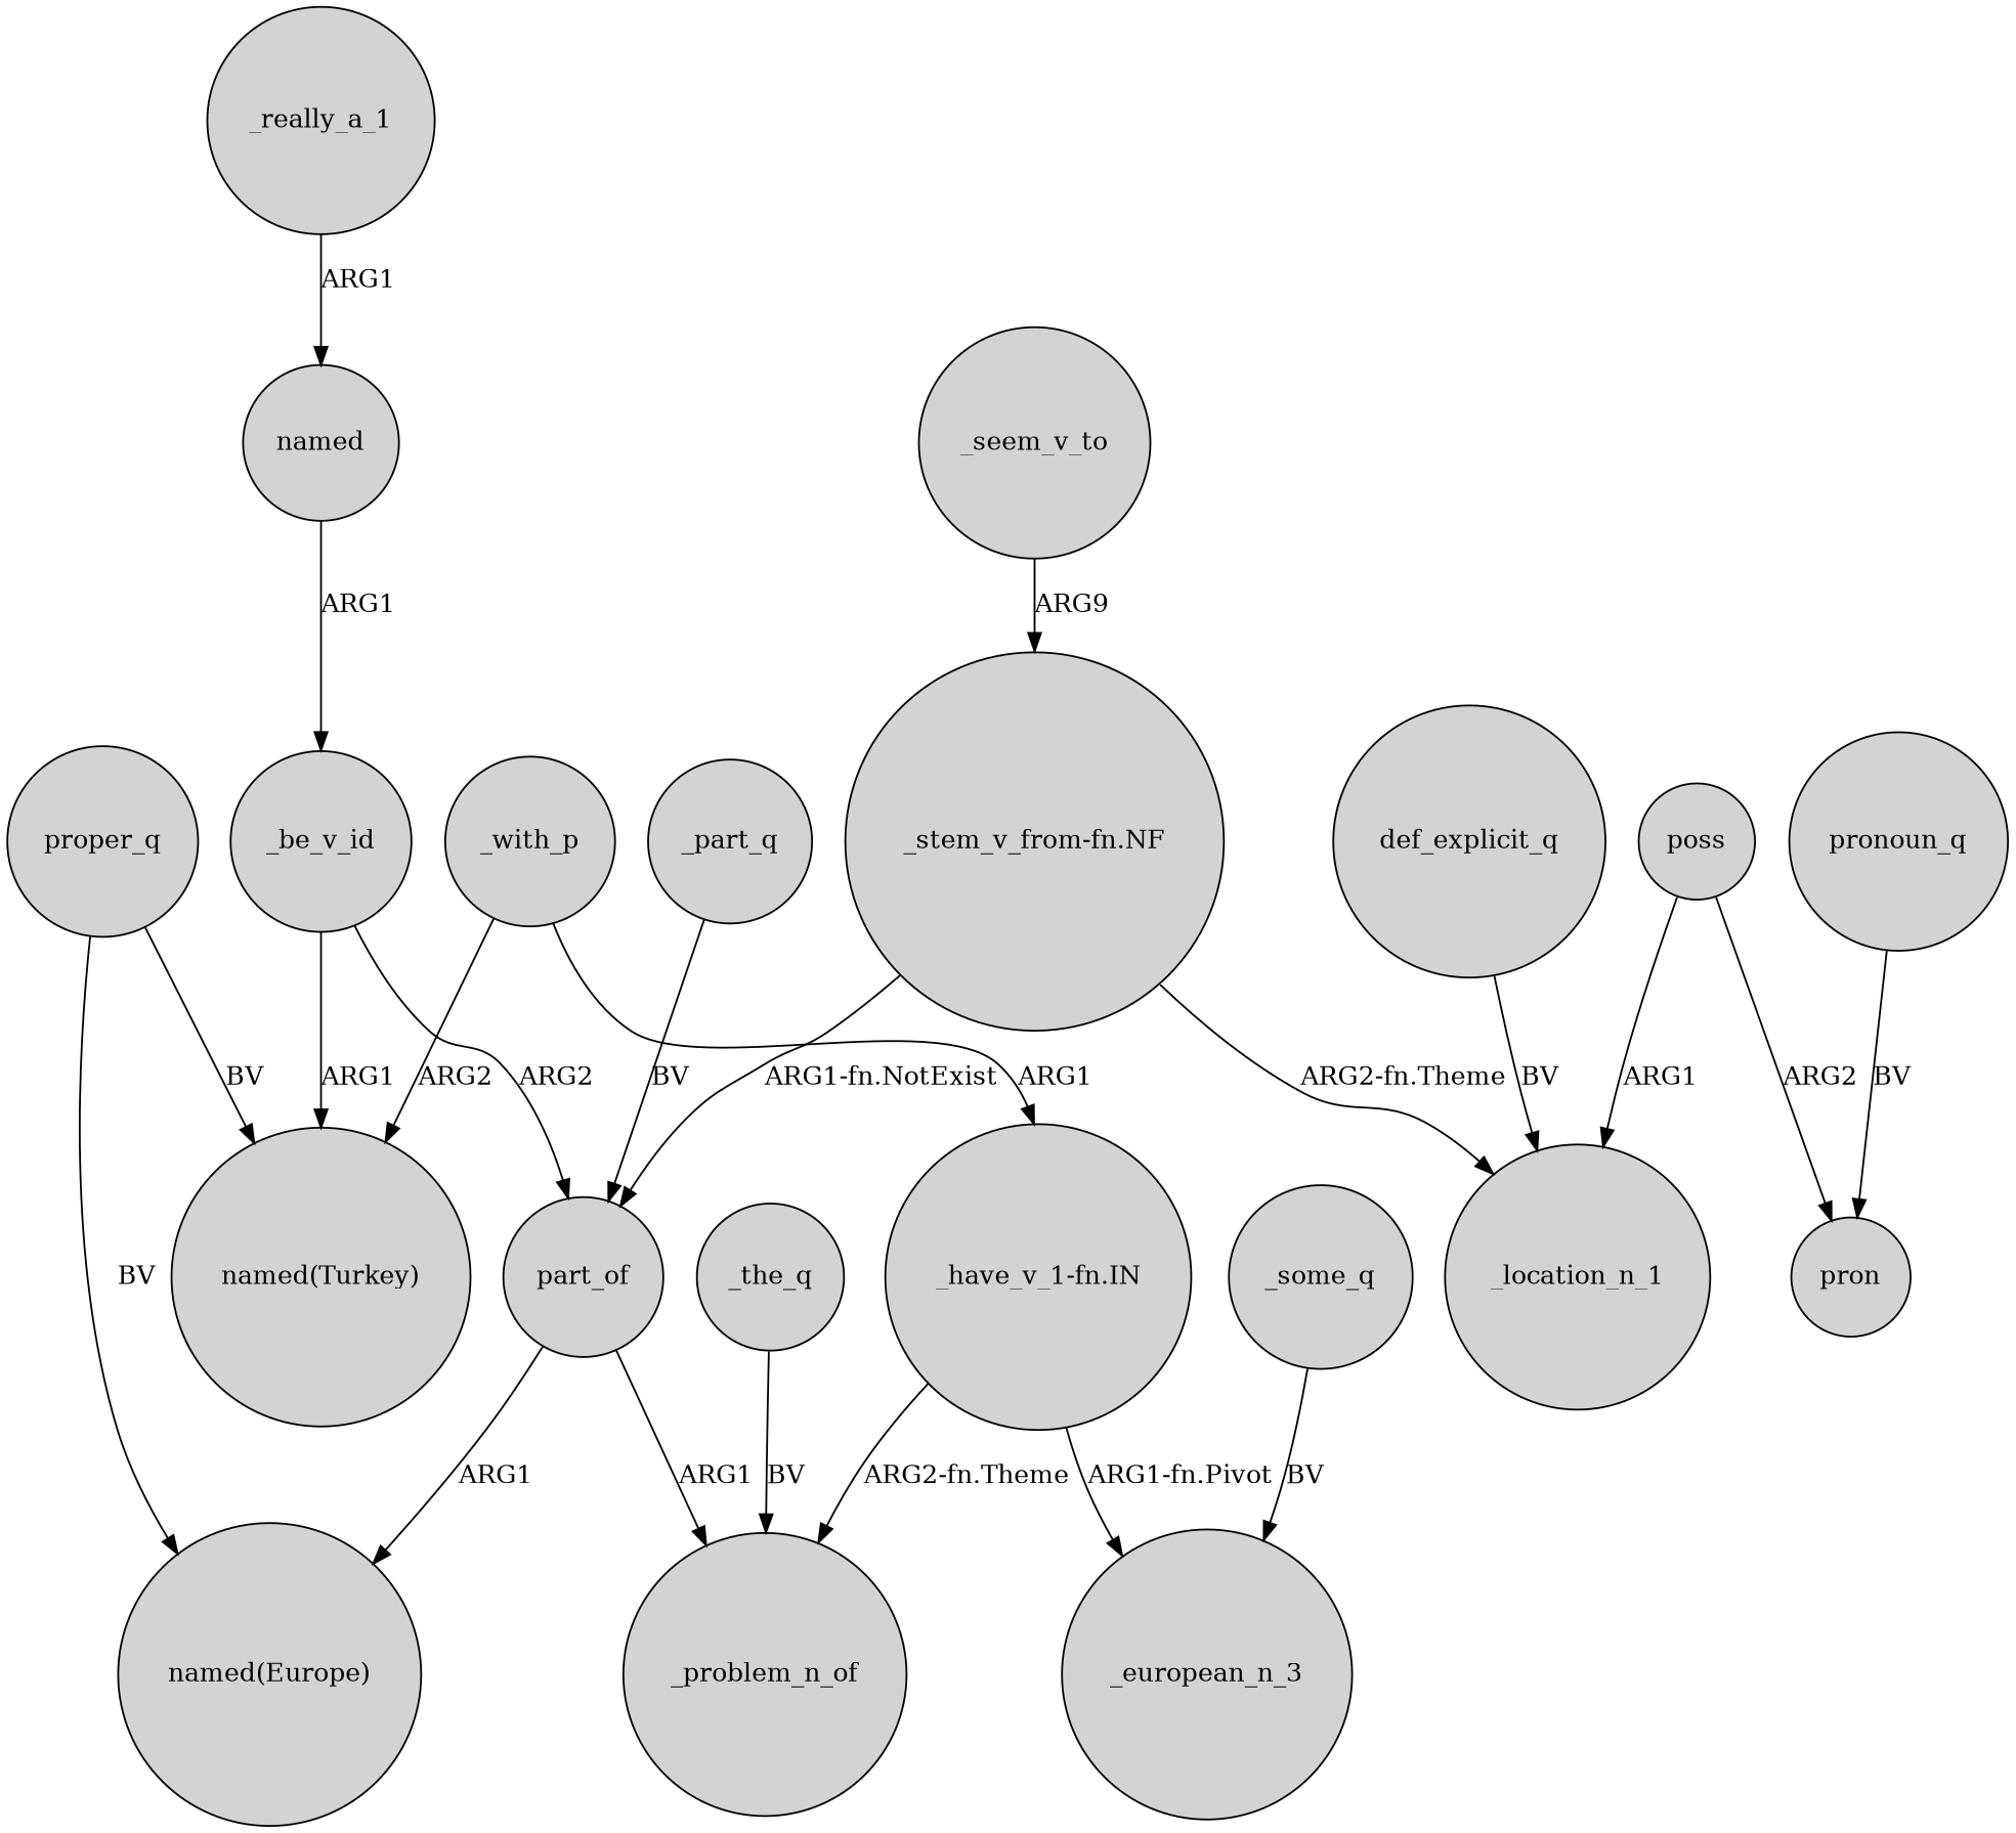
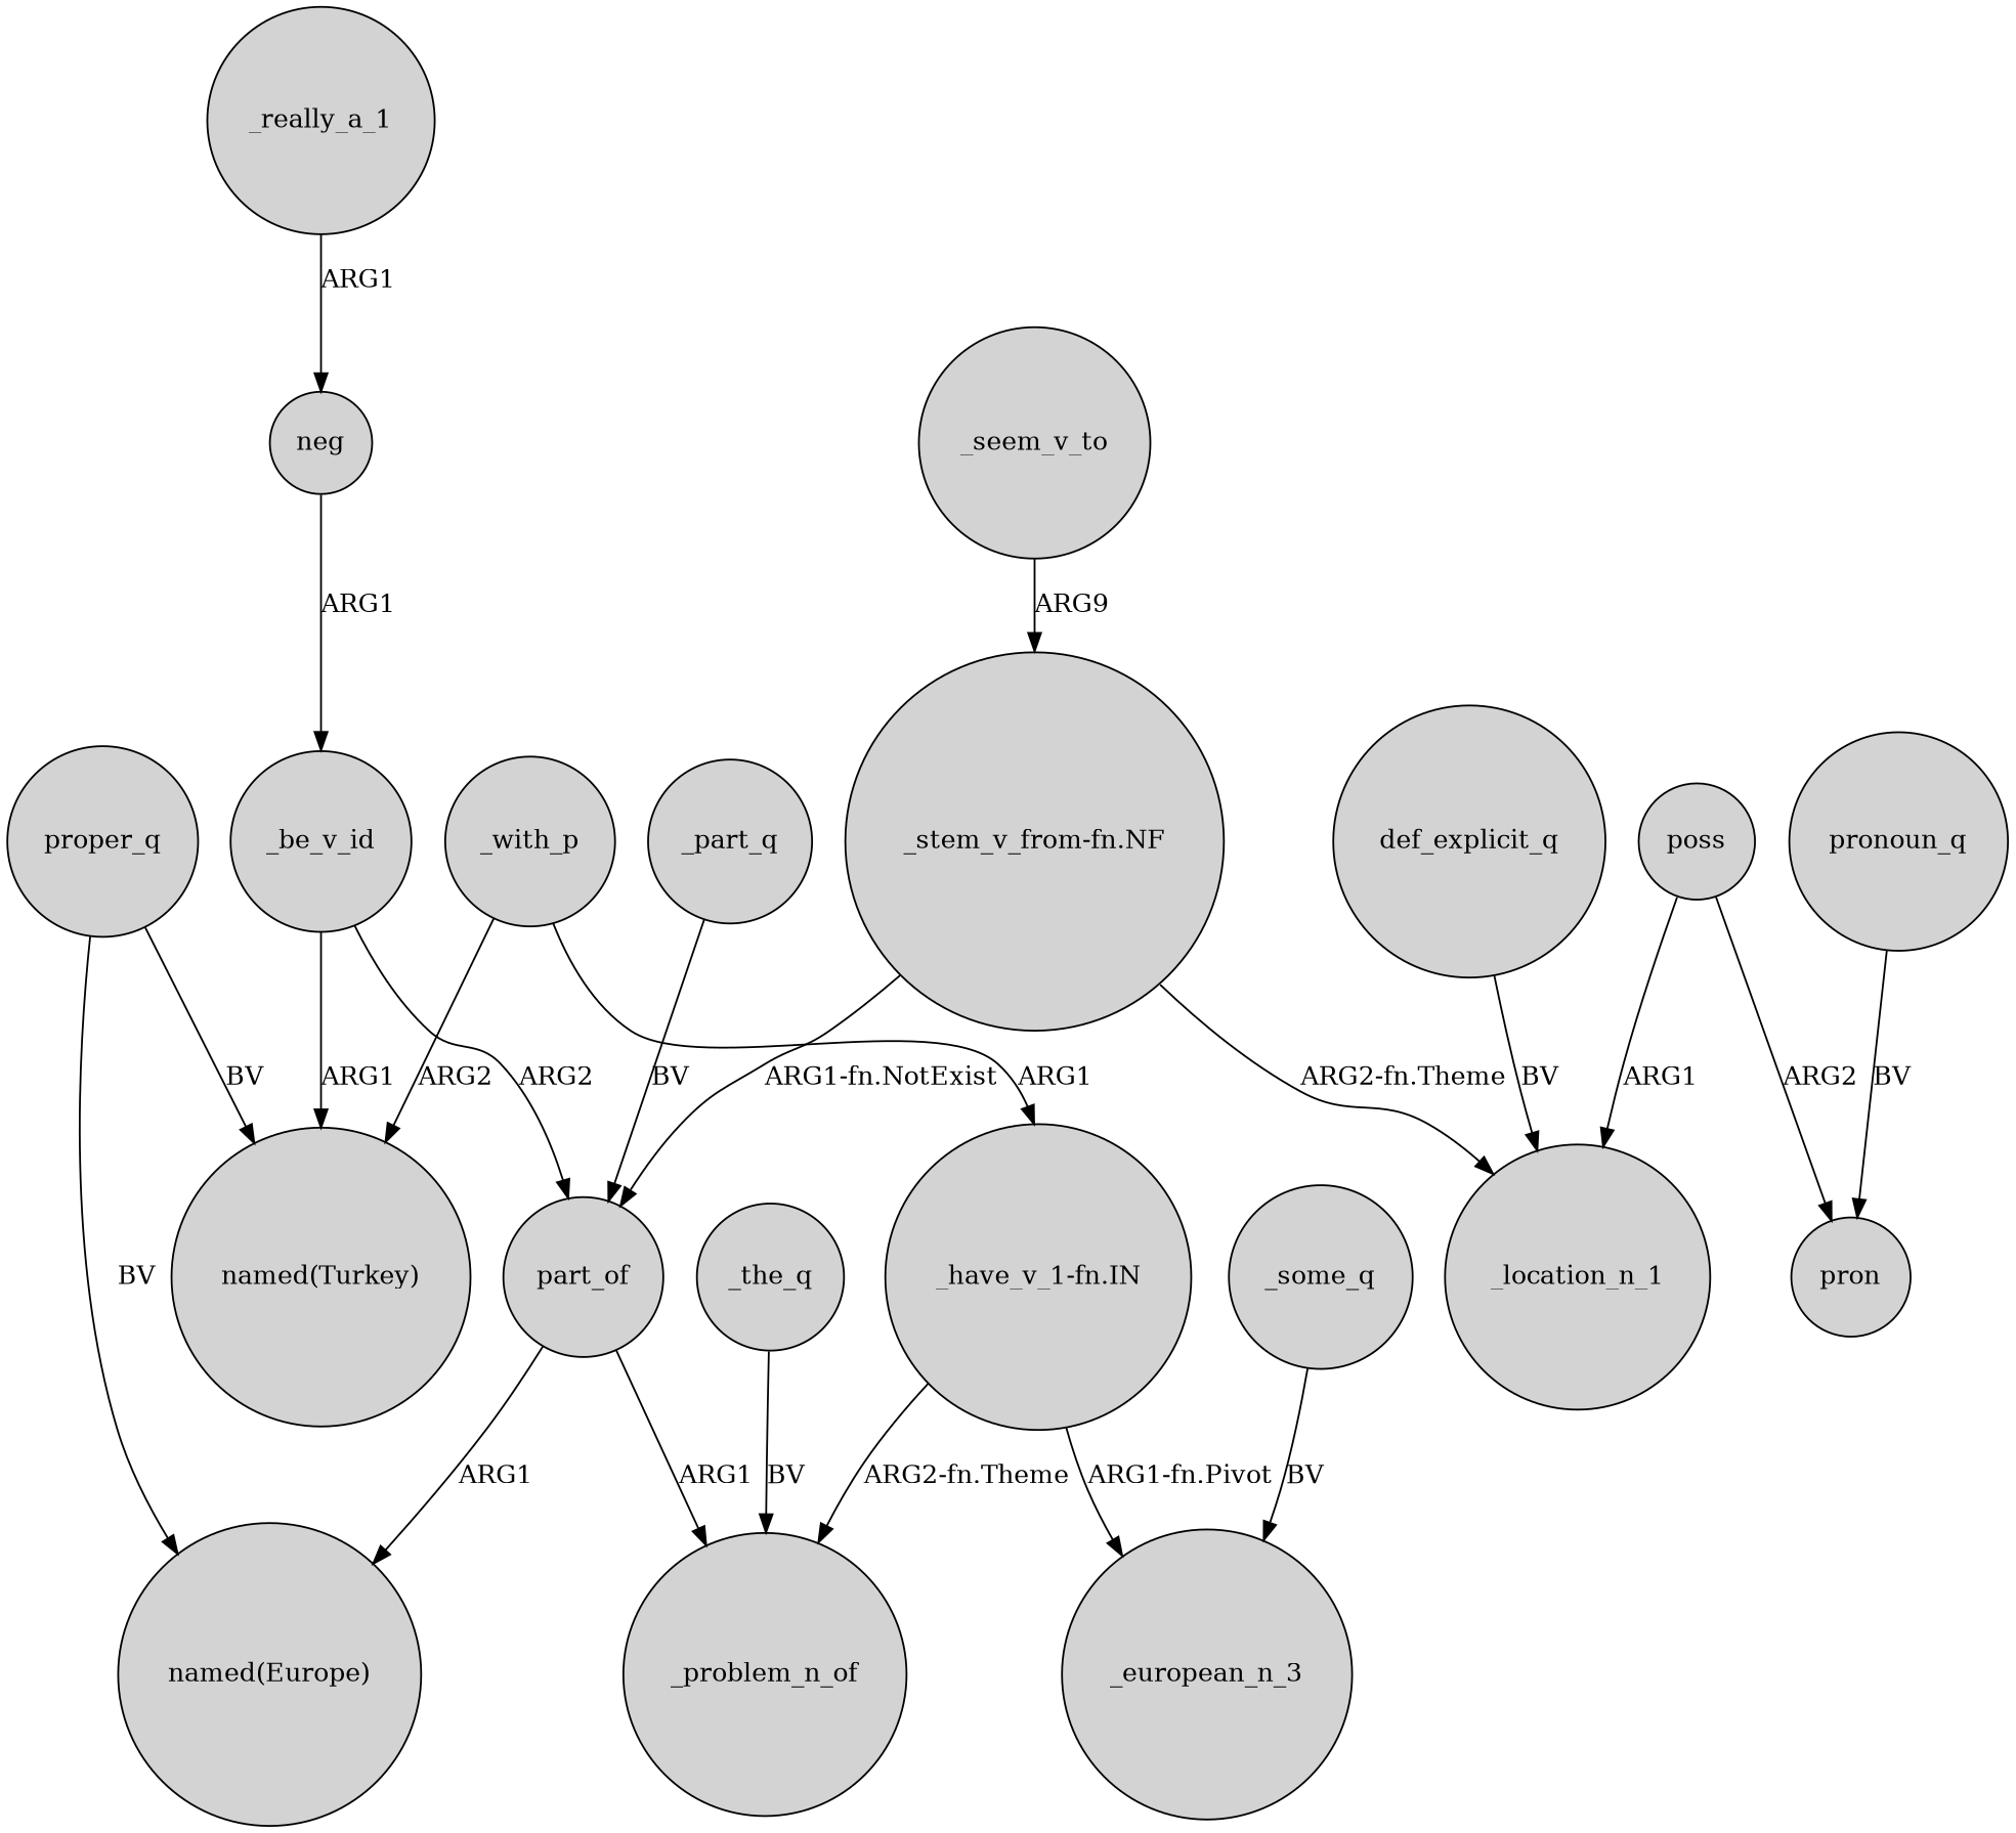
  digraph {
    node [shape=circle style=filled]
    _with_p
    "named(Turkey)"
    "_have_v_1-fn.IN"
    _problem_n_of
    n5 [label=_european_n_3]
    "_stem_v_from-fn.NF"
    _location_n_1
    part_of
    "named(Europe)"
    poss
    pron
    _the_q
    _seem_v_to
    _part_q
    pronoun_q
    proper_q
-   neg [label=named]
+   neg
    _be_v_id
    def_explicit_q
    _really_a_1
    _some_q
    _with_p -> "named(Turkey)" [label=ARG2]
    _with_p -> "_have_v_1-fn.IN" [label=ARG1]
    "_have_v_1-fn.IN" -> _problem_n_of [label="ARG2-fn.Theme"]
    "_have_v_1-fn.IN" -> n5 [label="ARG1-fn.Pivot"]
    "_stem_v_from-fn.NF" -> _location_n_1 [label="ARG2-fn.Theme"]
    "_stem_v_from-fn.NF" -> part_of [label="ARG1-fn.NotExist"]
    part_of -> _problem_n_of [label=ARG1]
    part_of -> "named(Europe)" [label=ARG1]
    poss -> _location_n_1 [label=ARG1]
    poss -> pron [label=ARG2]
    _the_q -> _problem_n_of [label=BV]
    _seem_v_to -> "_stem_v_from-fn.NF" [label=ARG9]
    _part_q -> part_of [label=BV]
    pronoun_q -> pron [label=BV]
    proper_q -> "named(Turkey)" [label=BV]
    proper_q -> "named(Europe)" [label=BV]
    neg -> _be_v_id [label=ARG1]
    _be_v_id -> "named(Turkey)" [label=ARG1]
    _be_v_id -> part_of [label=ARG2]
    def_explicit_q -> _location_n_1 [label=BV]
    _really_a_1 -> neg [label=ARG1]
    _some_q -> n5 [label=BV]
  }
